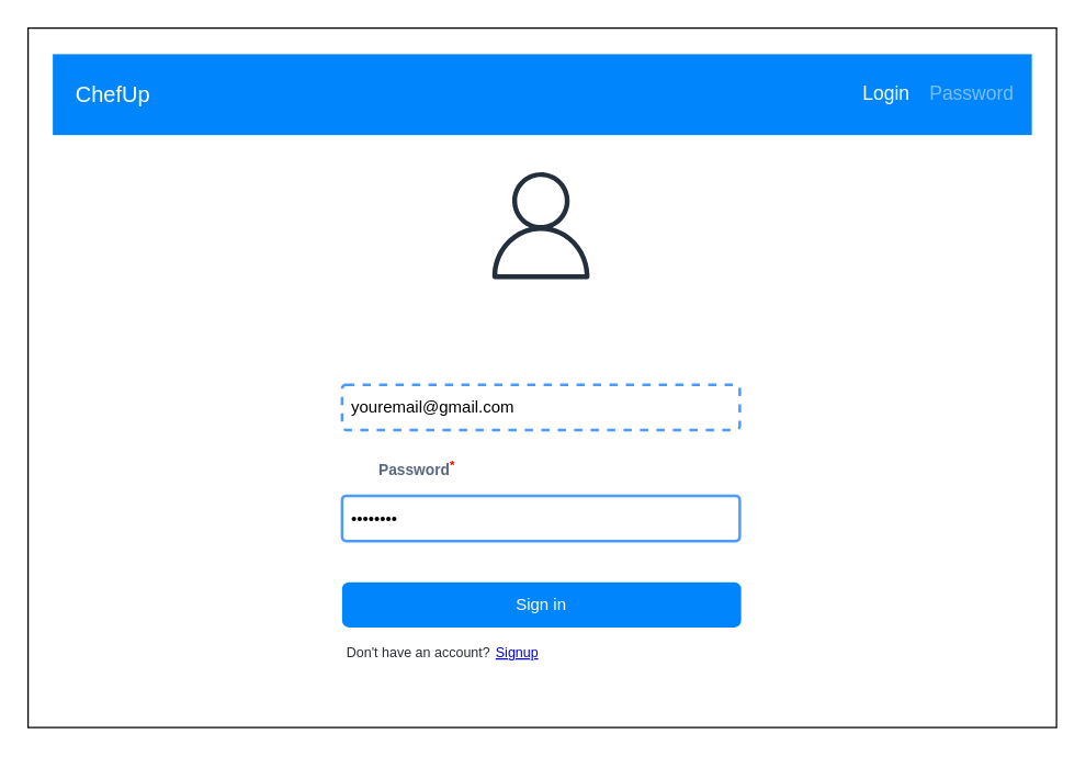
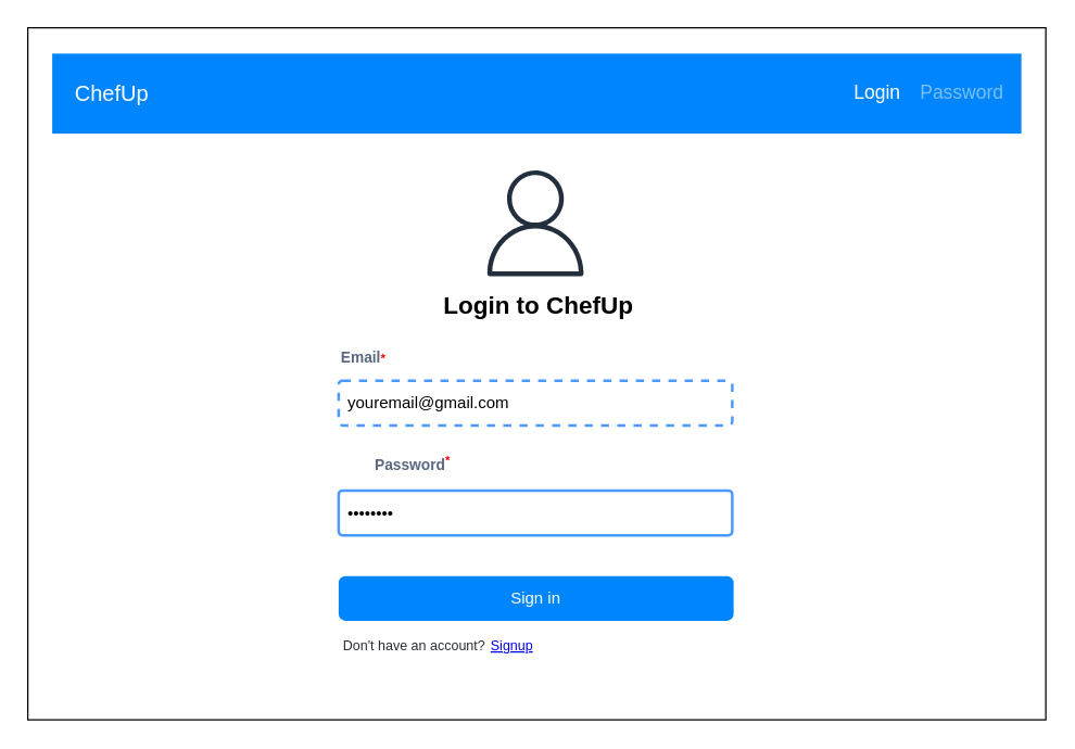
  <mxCell id="0" />
  <mxCell id="1" parent="0" />
  <mxCell id="2" value="" style="rounded=0;whiteSpace=wrap;html=1;flipV=1;flipH=1;" parent="1" vertex="1"><mxGeometry x="20" y="20" width="750" height="510" as="geometry" /></mxCell>
  <mxCell id="3" value="" style="sketch=0;outlineConnect=0;fontColor=#232F3E;gradientColor=none;fillColor=#232F3D;strokeColor=none;dashed=0;verticalLabelPosition=bottom;verticalAlign=top;align=center;html=1;fontSize=12;fontStyle=0;aspect=fixed;pointerEvents=1;shape=mxgraph.aws4.user;" parent="1" vertex="1"><mxGeometry x="355" y="125" width="78" height="78" as="geometry" /></mxCell>
+ <mxCell id="4" value="&lt;sup&gt;&lt;font style=&quot;font-size: 11px;&quot;&gt;Email&lt;/font&gt;&lt;font color=&quot;#ff0000&quot;&gt;*&lt;/font&gt;&lt;/sup&gt;" style="fillColor=none;strokeColor=none;html=1;fontSize=11;fontStyle=0;align=left;fontColor=#596780;fontStyle=1;fontSize=11" parent="1" vertex="1"><mxGeometry x="249" y="255" width="240" height="20" as="geometry" /></mxCell>
  <mxCell id="5" value="youremail@gmail.com" style="rounded=1;arcSize=9;align=left;spacingLeft=5;strokeColor=#4C9AFF;html=1;strokeWidth=2;fontSize=12;dashed=1;" parent="1" vertex="1"><mxGeometry x="249" y="280" width="290" height="33" as="geometry" /></mxCell>
  <mxCell id="6" value="Password&lt;sup&gt;&lt;font color=&quot;#ff0000&quot;&gt;*&lt;/font&gt;&lt;/sup&gt;" style="fillColor=none;strokeColor=none;html=1;fontSize=11;fontStyle=0;align=left;fontColor=#596780;fontStyle=1;fontSize=11" parent="1" vertex="1"><mxGeometry x="274" y="331" width="240" height="20" as="geometry" /></mxCell>
  <mxCell id="7" value="&amp;#8226;&amp;#8226;&amp;#8226;&amp;#8226;&amp;#8226;&amp;#8226;&amp;#8226;&amp;#8226;" style="rounded=1;arcSize=9;align=left;spacingLeft=5;strokeColor=#4C9AFF;html=1;strokeWidth=2;fontSize=12" parent="1" vertex="1"><mxGeometry x="249" y="361" width="290" height="33" as="geometry" /></mxCell>
  <mxCell id="8" value="Sign in" style="rounded=1;fillColor=#0085fc;strokeColor=none;html=1;whiteSpace=wrap;fontColor=#ffffff;align=center;verticalAlign=middle;fontStyle=0;fontSize=12;sketch=0;" parent="1" vertex="1"><mxGeometry x="249" y="424" width="291" height="33" as="geometry" /></mxCell>
+ <mxCell id="9" value="Login to ChefUp" style="text;html=1;align=center;verticalAlign=middle;resizable=0;points=[];autosize=1;strokeColor=none;fillColor=none;fontSize=18;fontStyle=1" parent="1" vertex="1"><mxGeometry x="322" y="208" width="148" height="34" as="geometry" /></mxCell>
  <mxCell id="10" value="Signup" style="text;html=1;strokeColor=none;fillColor=none;whiteSpace=wrap;align=center;verticalAlign=middle;fontColor=#0000EE;fontStyle=4;fontSize=10;" parent="1" vertex="1"><mxGeometry x="347" y="455" width="60" height="40" as="geometry" /></mxCell>
  <mxCell id="11" value="&lt;span style=&quot;color: rgb(40, 44, 51); font-family: &amp;quot;Graphik LC Web&amp;quot;, sans-serif; font-size: 10px; text-align: start; background-color: rgb(255, 255, 255);&quot;&gt;Don't have an account?&lt;/span&gt;" style="text;html=1;align=center;verticalAlign=middle;whiteSpace=wrap;rounded=0;" parent="1" vertex="1"><mxGeometry x="244" y="460" width="122" height="30" as="geometry" /></mxCell>
  <mxCell id="12" value="" style="html=1;shadow=0;dashed=0;fillColor=#0085FC;strokeColor=none;fontSize=16;fontColor=#ffffff;align=left;spacing=15;" parent="1" vertex="1"><mxGeometry x="38" y="39" width="714" height="59" as="geometry" /></mxCell>
  <mxCell id="13" value="" style="swimlane;shape=mxgraph.bootstrap.anchor;strokeColor=none;fillColor=none;fontColor=#0085FC;fontStyle=0;childLayout=stackLayout;horizontal=0;startSize=0;horizontalStack=1;resizeParent=1;resizeParentMax=0;resizeLast=0;collapsible=0;marginBottom=0;whiteSpace=wrap;html=1;resizeWidth=0;" parent="12" vertex="1"><mxGeometry y="9.833" width="80" height="39.333" as="geometry" /></mxCell>
  <mxCell id="14" value="ChefUp" style="text;strokeColor=none;align=left;verticalAlign=middle;spacingLeft=15;spacingRight=10;points=[[0,0.5],[1,0.5]];portConstraint=eastwest;rotatable=0;whiteSpace=wrap;html=1;fillColor=none;fontColor=#ffffff;fontSize=16;" parent="13" vertex="1"><mxGeometry width="80" height="39.333" as="geometry" /></mxCell>
  <mxCell id="15" value="" style="swimlane;shape=mxgraph.bootstrap.anchor;strokeColor=none;fillColor=none;fontColor=#0085FC;fontStyle=0;childLayout=stackLayout;horizontal=0;startSize=0;horizontalStack=1;resizeParent=1;resizeParentMax=0;resizeLast=0;collapsible=0;marginBottom=0;whiteSpace=wrap;html=1;resizeWidth=0;" parent="12" vertex="1"><mxGeometry x="584" y="9.83" width="119" height="39.33" as="geometry" /></mxCell>
  <mxCell id="16" value="Login" style="text;strokeColor=none;align=left;verticalAlign=middle;spacingLeft=5;spacingRight=10;points=[[0,0.5],[1,0.5]];portConstraint=eastwest;rotatable=0;whiteSpace=wrap;html=1;fillColor=none;fontColor=#FFFFFF;fontSize=14;" parent="15" vertex="1"><mxGeometry width="54" height="39.33" as="geometry" /></mxCell>
  <mxCell id="17" value="Password" style="text;strokeColor=none;align=center;verticalAlign=middle;spacingLeft=10;spacingRight=10;points=[[0,0.5],[1,0.5]];portConstraint=eastwest;rotatable=0;whiteSpace=wrap;html=1;fillColor=none;fontColor=#79BFFD;fontSize=14;" parent="15" vertex="1"><mxGeometry x="54" width="65" height="39.33" as="geometry" /></mxCell>
